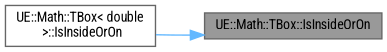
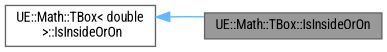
  digraph {
    rankdir=RL
    fontname="Roboto Condensed"
    node [fontname="Roboto Condensed" fontsize=10 shape=box style=filled]
    n1 [color=gray40 fillcolor=grey60 fontcolor=black height=0.2 label="UE::Math::TBox::IsInsideOrOn" width=0.4]
    n2 [color=grey40 fillcolor=white height=0.2 label="UE::Math::TBox\< double\l \>::IsInsideOrOn" width=0.4]
-   n1 -> n2 [color=steelblue1 dir=back fontname="Roboto Condensed" fontsize=10 labelfontname=Helvetica labelfontsize=10 style=solid]
+   n2 -> n1 [color=steelblue1 dir=back fontname="Roboto Condensed" fontsize=10 labelfontname=Helvetica labelfontsize=10 style=solid]
  }
